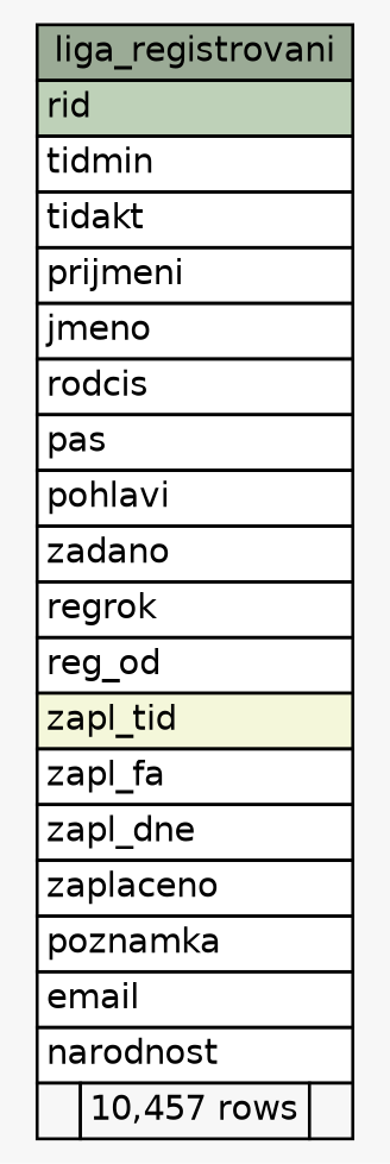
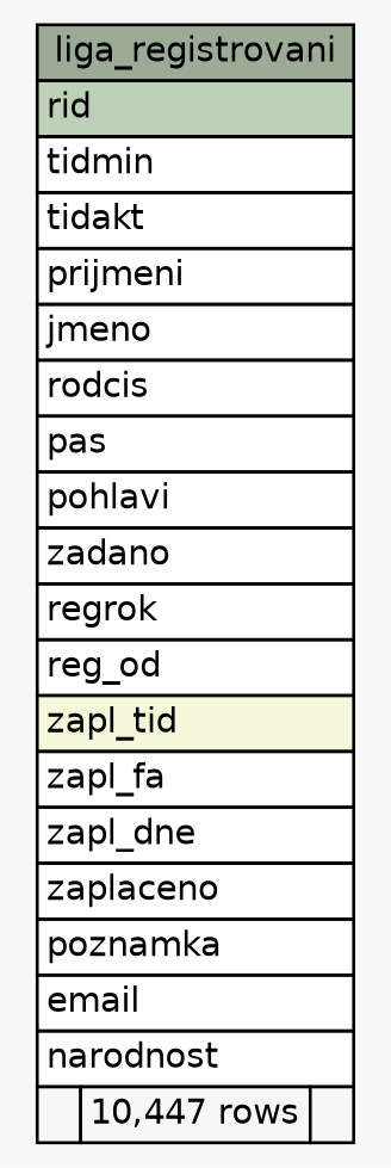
  digraph {
    bgcolor="#f7f7f7"
    fontname=Helvetica
    fontsize=11
    nodesep=0.18
    rankdir=TB
    ranksep=0.46
-   n1 [fontname=Helvetica fontsize=11 label=<     <TABLE BORDER="0" CELLBORDER="1" CELLSPACING="0" BGCOLOR="#ffffff">       <TR><TD COLSPAN="3" BGCOLOR="#9bab96" ALIGN="CENTER">liga_registrovani</TD></TR>       <TR><TD PORT="rid" COLSPAN="3" BGCOLOR="#bed1b8" ALIGN="LEFT">rid</TD></TR>       <TR><TD PORT="tidmin" COLSPAN="3" ALIGN="LEFT">tidmin</TD></TR>       <TR><TD PORT="tidakt" COLSPAN="3" ALIGN="LEFT">tidakt</TD></TR>       <TR><TD PORT="prijmeni" COLSPAN="3" ALIGN="LEFT">prijmeni</TD></TR>       <TR><TD PORT="jmeno" COLSPAN="3" ALIGN="LEFT">jmeno</TD></TR>       <TR><TD PORT="rodcis" COLSPAN="3" ALIGN="LEFT">rodcis</TD></TR>       <TR><TD PORT="pas" COLSPAN="3" ALIGN="LEFT">pas</TD></TR>       <TR><TD PORT="pohlavi" COLSPAN="3" ALIGN="LEFT">pohlavi</TD></TR>       <TR><TD PORT="zadano" COLSPAN="3" ALIGN="LEFT">zadano</TD></TR>       <TR><TD PORT="regrok" COLSPAN="3" ALIGN="LEFT">regrok</TD></TR>       <TR><TD PORT="reg_od" COLSPAN="3" ALIGN="LEFT">reg_od</TD></TR>       <TR><TD PORT="zapl_tid" COLSPAN="3" BGCOLOR="#f4f7da" ALIGN="LEFT">zapl_tid</TD></TR>       <TR><TD PORT="zapl_fa" COLSPAN="3" ALIGN="LEFT">zapl_fa</TD></TR>       <TR><TD PORT="zapl_dne" COLSPAN="3" ALIGN="LEFT">zapl_dne</TD></TR>       <TR><TD PORT="zaplaceno" COLSPAN="3" ALIGN="LEFT">zaplaceno</TD></TR>       <TR><TD PORT="poznamka" COLSPAN="3" ALIGN="LEFT">poznamka</TD></TR>       <TR><TD PORT="email" COLSPAN="3" ALIGN="LEFT">email</TD></TR>       <TR><TD PORT="narodnost" COLSPAN="3" ALIGN="LEFT">narodnost</TD></TR>       <TR><TD ALIGN="LEFT" BGCOLOR="#f7f7f7">  </TD><TD ALIGN="RIGHT" BGCOLOR="#f7f7f7">10,457 rows</TD><TD ALIGN="RIGHT" BGCOLOR="#f7f7f7">  </TD></TR>     </TABLE>> shape=plaintext]
+   n1 [fontname=Helvetica fontsize=11 label=<     <TABLE BORDER="0" CELLBORDER="1" CELLSPACING="0" BGCOLOR="#ffffff">       <TR><TD COLSPAN="3" BGCOLOR="#9bab96" ALIGN="CENTER">liga_registrovani</TD></TR>       <TR><TD PORT="rid" COLSPAN="3" BGCOLOR="#bed1b8" ALIGN="LEFT">rid</TD></TR>       <TR><TD PORT="tidmin" COLSPAN="3" ALIGN="LEFT">tidmin</TD></TR>       <TR><TD PORT="tidakt" COLSPAN="3" ALIGN="LEFT">tidakt</TD></TR>       <TR><TD PORT="prijmeni" COLSPAN="3" ALIGN="LEFT">prijmeni</TD></TR>       <TR><TD PORT="jmeno" COLSPAN="3" ALIGN="LEFT">jmeno</TD></TR>       <TR><TD PORT="rodcis" COLSPAN="3" ALIGN="LEFT">rodcis</TD></TR>       <TR><TD PORT="pas" COLSPAN="3" ALIGN="LEFT">pas</TD></TR>       <TR><TD PORT="pohlavi" COLSPAN="3" ALIGN="LEFT">pohlavi</TD></TR>       <TR><TD PORT="zadano" COLSPAN="3" ALIGN="LEFT">zadano</TD></TR>       <TR><TD PORT="regrok" COLSPAN="3" ALIGN="LEFT">regrok</TD></TR>       <TR><TD PORT="reg_od" COLSPAN="3" ALIGN="LEFT">reg_od</TD></TR>       <TR><TD PORT="zapl_tid" COLSPAN="3" BGCOLOR="#f4f7da" ALIGN="LEFT">zapl_tid</TD></TR>       <TR><TD PORT="zapl_fa" COLSPAN="3" ALIGN="LEFT">zapl_fa</TD></TR>       <TR><TD PORT="zapl_dne" COLSPAN="3" ALIGN="LEFT">zapl_dne</TD></TR>       <TR><TD PORT="zaplaceno" COLSPAN="3" ALIGN="LEFT">zaplaceno</TD></TR>       <TR><TD PORT="poznamka" COLSPAN="3" ALIGN="LEFT">poznamka</TD></TR>       <TR><TD PORT="email" COLSPAN="3" ALIGN="LEFT">email</TD></TR>       <TR><TD PORT="narodnost" COLSPAN="3" ALIGN="LEFT">narodnost</TD></TR>       <TR><TD ALIGN="LEFT" BGCOLOR="#f7f7f7">  </TD><TD ALIGN="RIGHT" BGCOLOR="#f7f7f7">10,447 rows</TD><TD ALIGN="RIGHT" BGCOLOR="#f7f7f7">  </TD></TR>     </TABLE>> shape=plaintext]
  }
